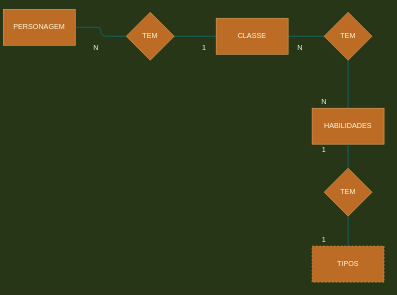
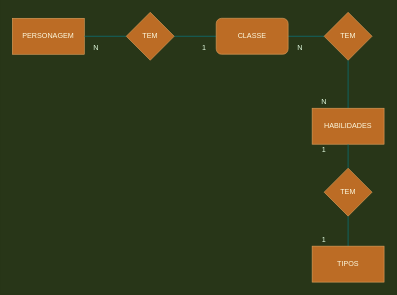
  <mxCell id="0" />
  <mxCell id="1" parent="0" />
- <mxCell id="2" value="PERSONAGEM" style="rounded=0;whiteSpace=wrap;html=1;fillColor=#BC6C25;strokeColor=#DDA15E;fontColor=#FEFAE0;" parent="1" vertex="1"><mxGeometry x="5" y="15" width="120" height="60" as="geometry" /></mxCell>
+ <mxCell id="2" value="PERSONAGEM" style="rounded=0;whiteSpace=wrap;html=1;fillColor=#BC6C25;strokeColor=#DDA15E;fontColor=#FEFAE0;" parent="1" vertex="1"><mxGeometry x="20" y="30" width="120" height="60" as="geometry" /></mxCell>
  <mxCell id="3" style="edgeStyle=orthogonalEdgeStyle;curved=0;rounded=1;sketch=0;orthogonalLoop=1;jettySize=auto;html=1;entryX=1;entryY=0.5;entryDx=0;entryDy=0;strokeColor=#028090;fillColor=#F45B69;fontColor=#E4FDE1;endArrow=none;endFill=0;" parent="1" source="5" target="2" edge="1"><mxGeometry relative="1" as="geometry" /></mxCell>
  <mxCell id="4" style="edgeStyle=orthogonalEdgeStyle;curved=0;rounded=1;sketch=0;orthogonalLoop=1;jettySize=auto;html=1;entryX=0;entryY=0.5;entryDx=0;entryDy=0;endArrow=none;endFill=0;strokeColor=#028090;fillColor=#F45B69;fontColor=#E4FDE1;" parent="1" source="5" target="7" edge="1"><mxGeometry relative="1" as="geometry" /></mxCell>
  <mxCell id="5" value="TEM" style="rhombus;whiteSpace=wrap;html=1;rounded=0;sketch=0;strokeColor=#DDA15E;fillColor=#BC6C25;fontColor=#FEFAE0;" parent="1" vertex="1"><mxGeometry x="210" y="20" width="80" height="80" as="geometry" /></mxCell>
  <mxCell id="6" style="edgeStyle=orthogonalEdgeStyle;curved=0;rounded=1;sketch=0;orthogonalLoop=1;jettySize=auto;html=1;entryX=0;entryY=0.5;entryDx=0;entryDy=0;endArrow=none;endFill=0;strokeColor=#028090;fillColor=#F45B69;fontColor=#E4FDE1;" parent="1" source="7" target="9" edge="1"><mxGeometry relative="1" as="geometry" /></mxCell>
- <mxCell id="7" value="CLASSE" style="rounded=0;whiteSpace=wrap;html=1;fillColor=#BC6C25;strokeColor=#DDA15E;fontColor=#FEFAE0;" parent="1" vertex="1"><mxGeometry x="360" y="30" width="120" height="60" as="geometry" /></mxCell>
+ <mxCell id="7" value="CLASSE" style="whiteSpace=wrap;html=1;fillColor=#BC6C25;strokeColor=#DDA15E;fontColor=#FEFAE0;rounded=1;" parent="1" vertex="1"><mxGeometry x="360" y="30" width="120" height="60" as="geometry" /></mxCell>
  <mxCell id="8" style="edgeStyle=orthogonalEdgeStyle;curved=0;rounded=1;sketch=0;orthogonalLoop=1;jettySize=auto;html=1;entryX=0.5;entryY=0;entryDx=0;entryDy=0;endArrow=none;endFill=0;strokeColor=#028090;fillColor=#F45B69;fontColor=#E4FDE1;" parent="1" source="9" target="10" edge="1"><mxGeometry relative="1" as="geometry" /></mxCell>
  <mxCell id="9" value="TEM" style="rhombus;whiteSpace=wrap;html=1;rounded=0;sketch=0;strokeColor=#DDA15E;fillColor=#BC6C25;fontColor=#FEFAE0;" parent="1" vertex="1"><mxGeometry x="540" y="20" width="80" height="80" as="geometry" /></mxCell>
  <mxCell id="10" value="HABILIDADES" style="rounded=0;whiteSpace=wrap;html=1;fillColor=#BC6C25;strokeColor=#DDA15E;fontColor=#FEFAE0;" parent="1" vertex="1"><mxGeometry x="520" y="180" width="120" height="60" as="geometry" /></mxCell>
  <mxCell id="11" style="edgeStyle=orthogonalEdgeStyle;curved=0;rounded=1;sketch=0;orthogonalLoop=1;jettySize=auto;html=1;entryX=0.5;entryY=1;entryDx=0;entryDy=0;endArrow=none;endFill=0;strokeColor=#028090;fillColor=#F45B69;fontColor=#E4FDE1;" parent="1" source="13" target="10" edge="1"><mxGeometry relative="1" as="geometry" /></mxCell>
  <mxCell id="12" style="edgeStyle=orthogonalEdgeStyle;curved=0;rounded=1;sketch=0;orthogonalLoop=1;jettySize=auto;html=1;entryX=0.5;entryY=0;entryDx=0;entryDy=0;endArrow=none;endFill=0;strokeColor=#028090;fillColor=#F45B69;fontColor=#E4FDE1;" parent="1" source="13" target="14" edge="1"><mxGeometry relative="1" as="geometry" /></mxCell>
  <mxCell id="13" value="TEM" style="rhombus;whiteSpace=wrap;html=1;rounded=0;sketch=0;strokeColor=#DDA15E;fillColor=#BC6C25;fontColor=#FEFAE0;" parent="1" vertex="1"><mxGeometry x="540" y="280" width="80" height="80" as="geometry" /></mxCell>
- <mxCell id="14" value="TIPOS" style="rounded=0;whiteSpace=wrap;html=1;fillColor=#BC6C25;strokeColor=#DDA15E;fontColor=#FEFAE0;dashed=1;" parent="1" vertex="1"><mxGeometry x="520" y="410" width="120" height="60" as="geometry" /></mxCell>
+ <mxCell id="14" value="TIPOS" style="rounded=0;whiteSpace=wrap;html=1;fillColor=#BC6C25;strokeColor=#DDA15E;fontColor=#FEFAE0;" parent="1" vertex="1"><mxGeometry x="520" y="410" width="120" height="60" as="geometry" /></mxCell>
  <mxCell id="15" value="1" style="text;html=1;strokeColor=none;fillColor=none;align=center;verticalAlign=middle;whiteSpace=wrap;rounded=0;sketch=0;fontColor=#E4FDE1;" parent="1" vertex="1"><mxGeometry x="520" y="390" width="40" height="20" as="geometry" /></mxCell>
  <mxCell id="16" value="1" style="text;html=1;strokeColor=none;fillColor=none;align=center;verticalAlign=middle;whiteSpace=wrap;rounded=0;sketch=0;fontColor=#E4FDE1;" parent="1" vertex="1"><mxGeometry x="520" y="240" width="40" height="20" as="geometry" /></mxCell>
  <mxCell id="17" value="N" style="text;html=1;strokeColor=none;fillColor=none;align=center;verticalAlign=middle;whiteSpace=wrap;rounded=0;sketch=0;fontColor=#E4FDE1;" parent="1" vertex="1"><mxGeometry x="480" y="70" width="40" height="20" as="geometry" /></mxCell>
  <mxCell id="18" value="N" style="text;html=1;strokeColor=none;fillColor=none;align=center;verticalAlign=middle;whiteSpace=wrap;rounded=0;sketch=0;fontColor=#E4FDE1;" parent="1" vertex="1"><mxGeometry x="520" y="160" width="40" height="20" as="geometry" /></mxCell>
  <mxCell id="19" value="N" style="text;html=1;strokeColor=none;fillColor=none;align=center;verticalAlign=middle;whiteSpace=wrap;rounded=0;sketch=0;fontColor=#E4FDE1;" parent="1" vertex="1"><mxGeometry x="140" y="70" width="40" height="20" as="geometry" /></mxCell>
  <mxCell id="20" value="1" style="text;html=1;strokeColor=none;fillColor=none;align=center;verticalAlign=middle;whiteSpace=wrap;rounded=0;sketch=0;fontColor=#E4FDE1;" parent="1" vertex="1"><mxGeometry x="320" y="70" width="40" height="20" as="geometry" /></mxCell>
